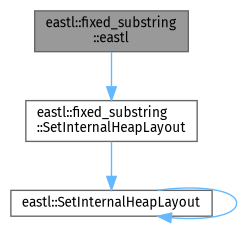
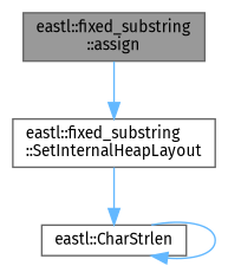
  digraph {
    fontname="Fira Sans"
    rankdir=TB
    node [color=grey40 fillcolor=white fontname="Fira Sans" fontsize=10 shape=box style=filled]
    edge [color=steelblue1 fontname="Fira Sans" fontsize=10 labelfontname=Helvetica labelfontsize=10 style=solid]
-   n1 [color=gray40 fillcolor=grey60 fontcolor=black height=0.2 label="eastl::fixed_substring\l::eastl" width=0.4]
+   n1 [color=gray40 fillcolor=grey60 fontcolor=black height=0.2 label="eastl::fixed_substring\l::assign" width=0.4]
    n2 [height=0.2 label="eastl::fixed_substring\l::SetInternalHeapLayout" width=0.4]
-   n3 [height=0.2 label="eastl::SetInternalHeapLayout" width=0.4]
+   n3 [height=0.2 label="eastl::CharStrlen" width=0.4]
    n1 -> n2
    n2 -> n3
    n3 -> n3
  }
